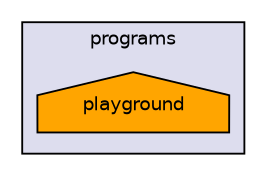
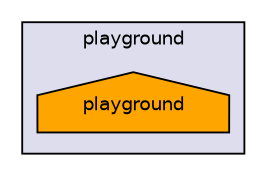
  digraph {
    compound=true
    n1 [fillcolor=orange fontname=Helvetica fontsize=10 label=playground pencolor=black shape=house style=filled]
    subgraph cluster_1 {
      bgcolor="#ddddee"
      fontname=Helvetica
      fontsize=10
-     label=programs
+     label=playground
      pencolor=black
      n1
    }
  }
